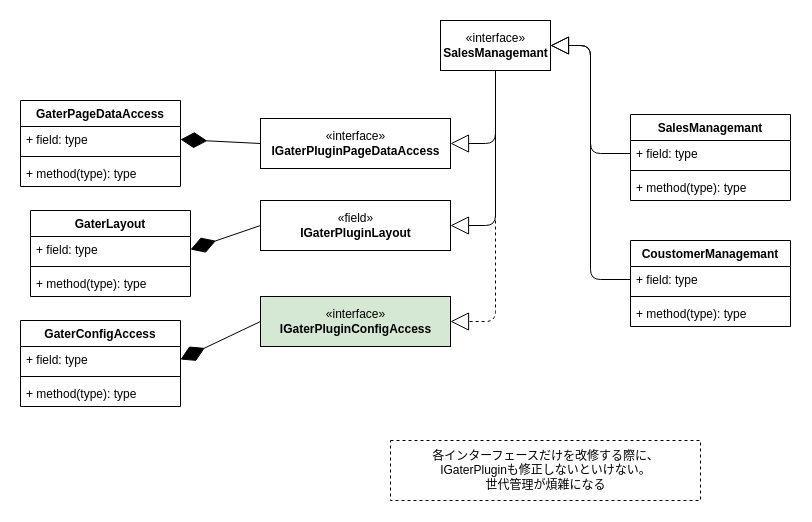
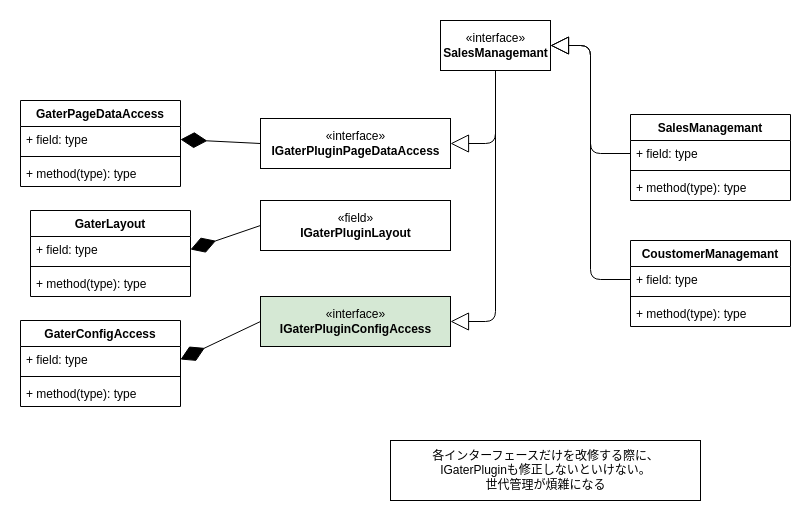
  <mxCell id="0" />
  <mxCell id="1" parent="0" />
  <mxCell id="2" value="«interface»&lt;br&gt;&lt;b&gt;SalesManagemant&lt;/b&gt;" style="html=1;" vertex="1" parent="1"><mxGeometry x="440" y="20" width="110" height="50" as="geometry" /></mxCell>
  <mxCell id="3" value="«interface»&lt;br&gt;&lt;b&gt;IGaterPluginPageDataAccess&lt;br&gt;&lt;/b&gt;" style="html=1;" vertex="1" parent="1"><mxGeometry x="260" y="118" width="190" height="50" as="geometry" /></mxCell>
  <mxCell id="4" value="" style="endArrow=block;endSize=16;endFill=0;html=1;exitX=0.5;exitY=1;exitDx=0;exitDy=0;edgeStyle=orthogonalEdgeStyle;entryX=1;entryY=0.5;entryDx=0;entryDy=0;" edge="1" parent="1" source="2" target="3"><mxGeometry width="160" relative="1" as="geometry"><mxPoint x="140" y="200" as="sourcePoint" /><mxPoint x="560" y="250" as="targetPoint" /></mxGeometry></mxCell>
  <mxCell id="5" value="" style="endArrow=diamondThin;endFill=1;endSize=24;html=1;exitX=0;exitY=0.5;exitDx=0;exitDy=0;entryX=1;entryY=0.5;entryDx=0;entryDy=0;" edge="1" parent="1" source="3" target="13"><mxGeometry width="160" relative="1" as="geometry"><mxPoint x="220" y="258" as="sourcePoint" /><mxPoint x="210" y="180" as="targetPoint" /></mxGeometry></mxCell>
  <mxCell id="6" value="«field»&lt;br&gt;&lt;b&gt;IGaterPluginLayout&lt;br&gt;&lt;/b&gt;" style="html=1;" vertex="1" parent="1"><mxGeometry x="260" y="200" width="190" height="50" as="geometry" /></mxCell>
- <mxCell id="7" value="" style="endArrow=block;endSize=16;endFill=0;html=1;exitX=0.5;exitY=1;exitDx=0;exitDy=0;edgeStyle=orthogonalEdgeStyle;entryX=1;entryY=0.5;entryDx=0;entryDy=0;" edge="1" parent="1" source="2" target="6"><mxGeometry width="160" relative="1" as="geometry"><mxPoint x="436" y="153" as="sourcePoint" /><mxPoint x="580" y="250" as="targetPoint" /></mxGeometry></mxCell>
  <mxCell id="8" value="" style="endArrow=diamondThin;endFill=1;endSize=24;html=1;exitX=0;exitY=0.5;exitDx=0;exitDy=0;entryX=1;entryY=0.5;entryDx=0;entryDy=0;" edge="1" parent="1" source="6" target="17"><mxGeometry width="160" relative="1" as="geometry"><mxPoint x="190" y="149" as="sourcePoint" /><mxPoint x="230" y="290" as="targetPoint" /></mxGeometry></mxCell>
  <mxCell id="9" value="«interface»&lt;br&gt;&lt;b&gt;IGaterPluginConfigAccess&lt;br&gt;&lt;/b&gt;" style="html=1;fillColor=#d5e8d4;" vertex="1" parent="1"><mxGeometry x="260" y="296" width="190" height="50" as="geometry" /></mxCell>
  <mxCell id="10" value="" style="endArrow=diamondThin;endFill=1;endSize=24;html=1;exitX=0;exitY=0.5;exitDx=0;exitDy=0;entryX=1;entryY=0.5;entryDx=0;entryDy=0;" edge="1" parent="1" source="9" target="21"><mxGeometry width="160" relative="1" as="geometry"><mxPoint x="200" y="259" as="sourcePoint" /><mxPoint x="250" y="380" as="targetPoint" /></mxGeometry></mxCell>
- <mxCell id="11" value="" style="endArrow=block;endSize=16;endFill=0;html=1;entryX=1;entryY=0.5;entryDx=0;entryDy=0;exitX=0.5;exitY=1;exitDx=0;exitDy=0;edgeStyle=orthogonalEdgeStyle;dashed=1;" edge="1" parent="1" source="2" target="9"><mxGeometry width="160" relative="1" as="geometry"><mxPoint x="610" y="270" as="sourcePoint" /><mxPoint x="590" y="270" as="targetPoint" /></mxGeometry></mxCell>
+ <mxCell id="11" value="" style="endArrow=block;endSize=16;endFill=0;html=1;entryX=1;entryY=0.5;entryDx=0;entryDy=0;exitX=0.5;exitY=1;exitDx=0;exitDy=0;edgeStyle=orthogonalEdgeStyle;" edge="1" parent="1" source="2" target="9"><mxGeometry width="160" relative="1" as="geometry"><mxPoint x="610" y="270" as="sourcePoint" /><mxPoint x="590" y="270" as="targetPoint" /></mxGeometry></mxCell>
  <mxCell id="12" value="GaterPageDataAccess" style="swimlane;fontStyle=1;align=center;verticalAlign=top;childLayout=stackLayout;horizontal=1;startSize=26;horizontalStack=0;resizeParent=1;resizeParentMax=0;resizeLast=0;collapsible=1;marginBottom=0;" vertex="1" parent="1"><mxGeometry x="20" y="100" width="160" height="86" as="geometry" /></mxCell>
  <mxCell id="13" value="+ field: type" style="text;strokeColor=none;fillColor=none;align=left;verticalAlign=top;spacingLeft=4;spacingRight=4;overflow=hidden;rotatable=0;points=[[0,0.5],[1,0.5]];portConstraint=eastwest;" vertex="1" parent="12"><mxGeometry y="26" width="160" height="26" as="geometry" /></mxCell>
  <mxCell id="14" value="" style="line;strokeWidth=1;fillColor=none;align=left;verticalAlign=middle;spacingTop=-1;spacingLeft=3;spacingRight=3;rotatable=0;labelPosition=right;points=[];portConstraint=eastwest;" vertex="1" parent="12"><mxGeometry y="52" width="160" height="8" as="geometry" /></mxCell>
  <mxCell id="15" value="+ method(type): type" style="text;strokeColor=none;fillColor=none;align=left;verticalAlign=top;spacingLeft=4;spacingRight=4;overflow=hidden;rotatable=0;points=[[0,0.5],[1,0.5]];portConstraint=eastwest;" vertex="1" parent="12"><mxGeometry y="60" width="160" height="26" as="geometry" /></mxCell>
  <mxCell id="16" value="GaterLayout" style="swimlane;fontStyle=1;align=center;verticalAlign=top;childLayout=stackLayout;horizontal=1;startSize=26;horizontalStack=0;resizeParent=1;resizeParentMax=0;resizeLast=0;collapsible=1;marginBottom=0;" vertex="1" parent="1"><mxGeometry x="30" y="210" width="160" height="86" as="geometry" /></mxCell>
  <mxCell id="17" value="+ field: type" style="text;strokeColor=none;fillColor=none;align=left;verticalAlign=top;spacingLeft=4;spacingRight=4;overflow=hidden;rotatable=0;points=[[0,0.5],[1,0.5]];portConstraint=eastwest;" vertex="1" parent="16"><mxGeometry y="26" width="160" height="26" as="geometry" /></mxCell>
  <mxCell id="18" value="" style="line;strokeWidth=1;fillColor=none;align=left;verticalAlign=middle;spacingTop=-1;spacingLeft=3;spacingRight=3;rotatable=0;labelPosition=right;points=[];portConstraint=eastwest;" vertex="1" parent="16"><mxGeometry y="52" width="160" height="8" as="geometry" /></mxCell>
  <mxCell id="19" value="+ method(type): type" style="text;strokeColor=none;fillColor=none;align=left;verticalAlign=top;spacingLeft=4;spacingRight=4;overflow=hidden;rotatable=0;points=[[0,0.5],[1,0.5]];portConstraint=eastwest;" vertex="1" parent="16"><mxGeometry y="60" width="160" height="26" as="geometry" /></mxCell>
  <mxCell id="20" value="GaterConfigAccess" style="swimlane;fontStyle=1;align=center;verticalAlign=top;childLayout=stackLayout;horizontal=1;startSize=26;horizontalStack=0;resizeParent=1;resizeParentMax=0;resizeLast=0;collapsible=1;marginBottom=0;" vertex="1" parent="1"><mxGeometry x="20" y="320" width="160" height="86" as="geometry" /></mxCell>
  <mxCell id="21" value="+ field: type" style="text;strokeColor=none;fillColor=none;align=left;verticalAlign=top;spacingLeft=4;spacingRight=4;overflow=hidden;rotatable=0;points=[[0,0.5],[1,0.5]];portConstraint=eastwest;" vertex="1" parent="20"><mxGeometry y="26" width="160" height="26" as="geometry" /></mxCell>
  <mxCell id="22" value="" style="line;strokeWidth=1;fillColor=none;align=left;verticalAlign=middle;spacingTop=-1;spacingLeft=3;spacingRight=3;rotatable=0;labelPosition=right;points=[];portConstraint=eastwest;" vertex="1" parent="20"><mxGeometry y="52" width="160" height="8" as="geometry" /></mxCell>
  <mxCell id="23" value="+ method(type): type" style="text;strokeColor=none;fillColor=none;align=left;verticalAlign=top;spacingLeft=4;spacingRight=4;overflow=hidden;rotatable=0;points=[[0,0.5],[1,0.5]];portConstraint=eastwest;" vertex="1" parent="20"><mxGeometry y="60" width="160" height="26" as="geometry" /></mxCell>
  <mxCell id="24" value="SalesManagemant" style="swimlane;fontStyle=1;align=center;verticalAlign=top;childLayout=stackLayout;horizontal=1;startSize=26;horizontalStack=0;resizeParent=1;resizeParentMax=0;resizeLast=0;collapsible=1;marginBottom=0;" vertex="1" parent="1"><mxGeometry x="630" y="114" width="160" height="86" as="geometry" /></mxCell>
  <mxCell id="25" value="+ field: type" style="text;strokeColor=none;fillColor=none;align=left;verticalAlign=top;spacingLeft=4;spacingRight=4;overflow=hidden;rotatable=0;points=[[0,0.5],[1,0.5]];portConstraint=eastwest;" vertex="1" parent="24"><mxGeometry y="26" width="160" height="26" as="geometry" /></mxCell>
  <mxCell id="26" value="" style="line;strokeWidth=1;fillColor=none;align=left;verticalAlign=middle;spacingTop=-1;spacingLeft=3;spacingRight=3;rotatable=0;labelPosition=right;points=[];portConstraint=eastwest;" vertex="1" parent="24"><mxGeometry y="52" width="160" height="8" as="geometry" /></mxCell>
  <mxCell id="27" value="+ method(type): type" style="text;strokeColor=none;fillColor=none;align=left;verticalAlign=top;spacingLeft=4;spacingRight=4;overflow=hidden;rotatable=0;points=[[0,0.5],[1,0.5]];portConstraint=eastwest;" vertex="1" parent="24"><mxGeometry y="60" width="160" height="26" as="geometry" /></mxCell>
  <mxCell id="28" value="" style="endArrow=block;endSize=16;endFill=0;html=1;entryX=1;entryY=0.5;entryDx=0;entryDy=0;edgeStyle=orthogonalEdgeStyle;" edge="1" parent="1" source="25" target="2"><mxGeometry width="160" relative="1" as="geometry"><mxPoint x="436" y="331" as="sourcePoint" /><mxPoint x="505" y="80" as="targetPoint" /></mxGeometry></mxCell>
  <mxCell id="29" value="CoustomerManagemant" style="swimlane;fontStyle=1;align=center;verticalAlign=top;childLayout=stackLayout;horizontal=1;startSize=26;horizontalStack=0;resizeParent=1;resizeParentMax=0;resizeLast=0;collapsible=1;marginBottom=0;" vertex="1" parent="1"><mxGeometry x="630" y="240" width="160" height="86" as="geometry" /></mxCell>
  <mxCell id="30" value="+ field: type" style="text;strokeColor=none;fillColor=none;align=left;verticalAlign=top;spacingLeft=4;spacingRight=4;overflow=hidden;rotatable=0;points=[[0,0.5],[1,0.5]];portConstraint=eastwest;" vertex="1" parent="29"><mxGeometry y="26" width="160" height="26" as="geometry" /></mxCell>
  <mxCell id="31" value="" style="line;strokeWidth=1;fillColor=none;align=left;verticalAlign=middle;spacingTop=-1;spacingLeft=3;spacingRight=3;rotatable=0;labelPosition=right;points=[];portConstraint=eastwest;" vertex="1" parent="29"><mxGeometry y="52" width="160" height="8" as="geometry" /></mxCell>
  <mxCell id="32" value="+ method(type): type" style="text;strokeColor=none;fillColor=none;align=left;verticalAlign=top;spacingLeft=4;spacingRight=4;overflow=hidden;rotatable=0;points=[[0,0.5],[1,0.5]];portConstraint=eastwest;" vertex="1" parent="29"><mxGeometry y="60" width="160" height="26" as="geometry" /></mxCell>
  <mxCell id="33" value="" style="endArrow=block;endSize=16;endFill=0;html=1;entryX=1;entryY=0.5;entryDx=0;entryDy=0;edgeStyle=orthogonalEdgeStyle;exitX=0;exitY=0.5;exitDx=0;exitDy=0;" edge="1" parent="1" source="30" target="2"><mxGeometry width="160" relative="1" as="geometry"><mxPoint x="640" y="163" as="sourcePoint" /><mxPoint x="560" y="55" as="targetPoint" /></mxGeometry></mxCell>
- <mxCell id="34" value="各インターフェースだけを改修する際に、&lt;br&gt;IGaterPluginも修正しないといけない。&lt;br&gt;世代管理が煩雑になる" style="html=1;labelPosition=center;verticalLabelPosition=middle;align=center;verticalAlign=middle;dashed=1;" vertex="1" parent="1"><mxGeometry x="390" y="440" width="310" height="60" as="geometry" /></mxCell>
+ <mxCell id="34" value="各インターフェースだけを改修する際に、&lt;br&gt;IGaterPluginも修正しないといけない。&lt;br&gt;世代管理が煩雑になる" style="html=1;labelPosition=center;verticalLabelPosition=middle;align=center;verticalAlign=middle;" vertex="1" parent="1"><mxGeometry x="390" y="440" width="310" height="60" as="geometry" /></mxCell>
